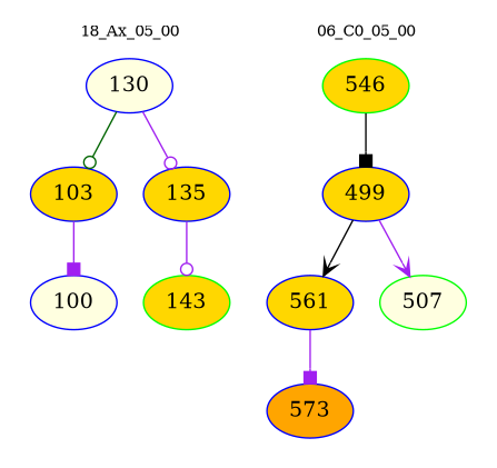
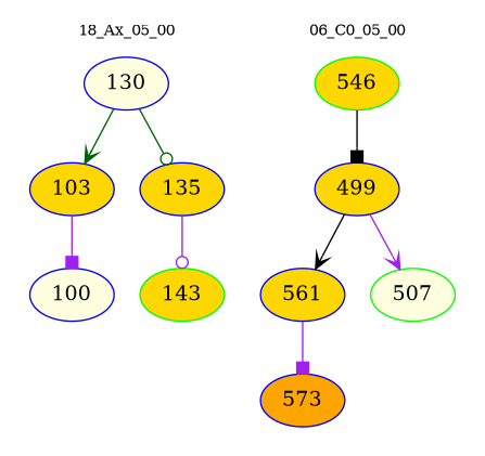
  digraph {
    node [color=blue fillcolor=gold style=filled]
    edge [arrowhead=odot color=purple]
    n1 [fillcolor=lightyellow label=130]
    n2 [label=103]
    n3 [label=135]
    n4 [fillcolor=lightyellow label=100]
    n5 [color=green label=143]
    n6 [color=green label=546]
    n7 [label=499]
    n8 [label=561]
    n9 [color=green fillcolor=lightyellow label=507]
    n10 [fillcolor=orange label=573]
    subgraph cluster_1 {
      color=white
      fontsize=10
      label="18_Ax_05_00"
      n1
      n2
      n3
      n4
      n5
    }
    subgraph cluster_2 {
      color=white
      fontsize=10
      label="06_C0_05_00"
      n6
      n7
      n8
      n9
      n10
    }
-   n1 -> n2 [color=darkgreen]
-   n1 -> n3
+   n1 -> n2 [arrowhead=vee color=darkgreen]
+   n1 -> n3 [color=darkgreen]
    n2 -> n4 [arrowhead=box]
    n3 -> n5
    n6 -> n7 [arrowhead=box color=black]
    n7 -> n8 [arrowhead=vee color=black]
    n7 -> n9 [arrowhead=vee]
    n8 -> n10 [arrowhead=box]
  }
